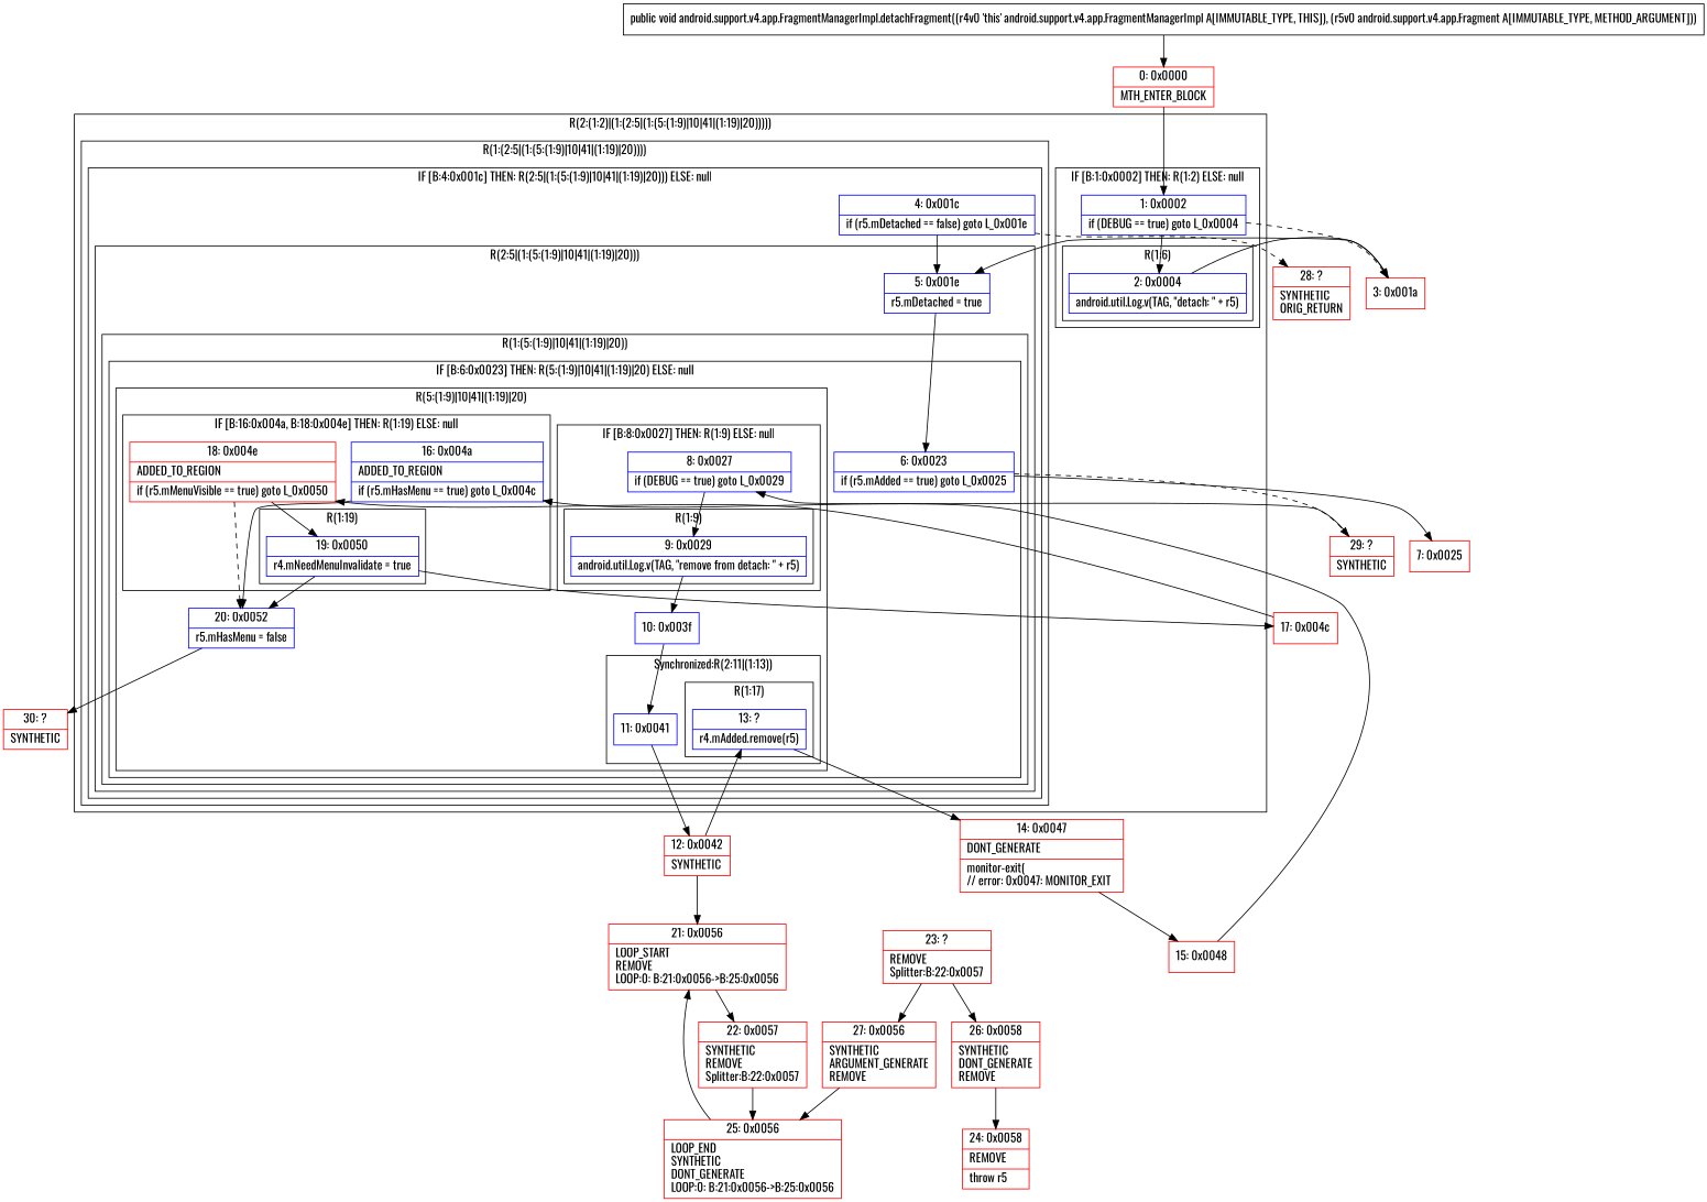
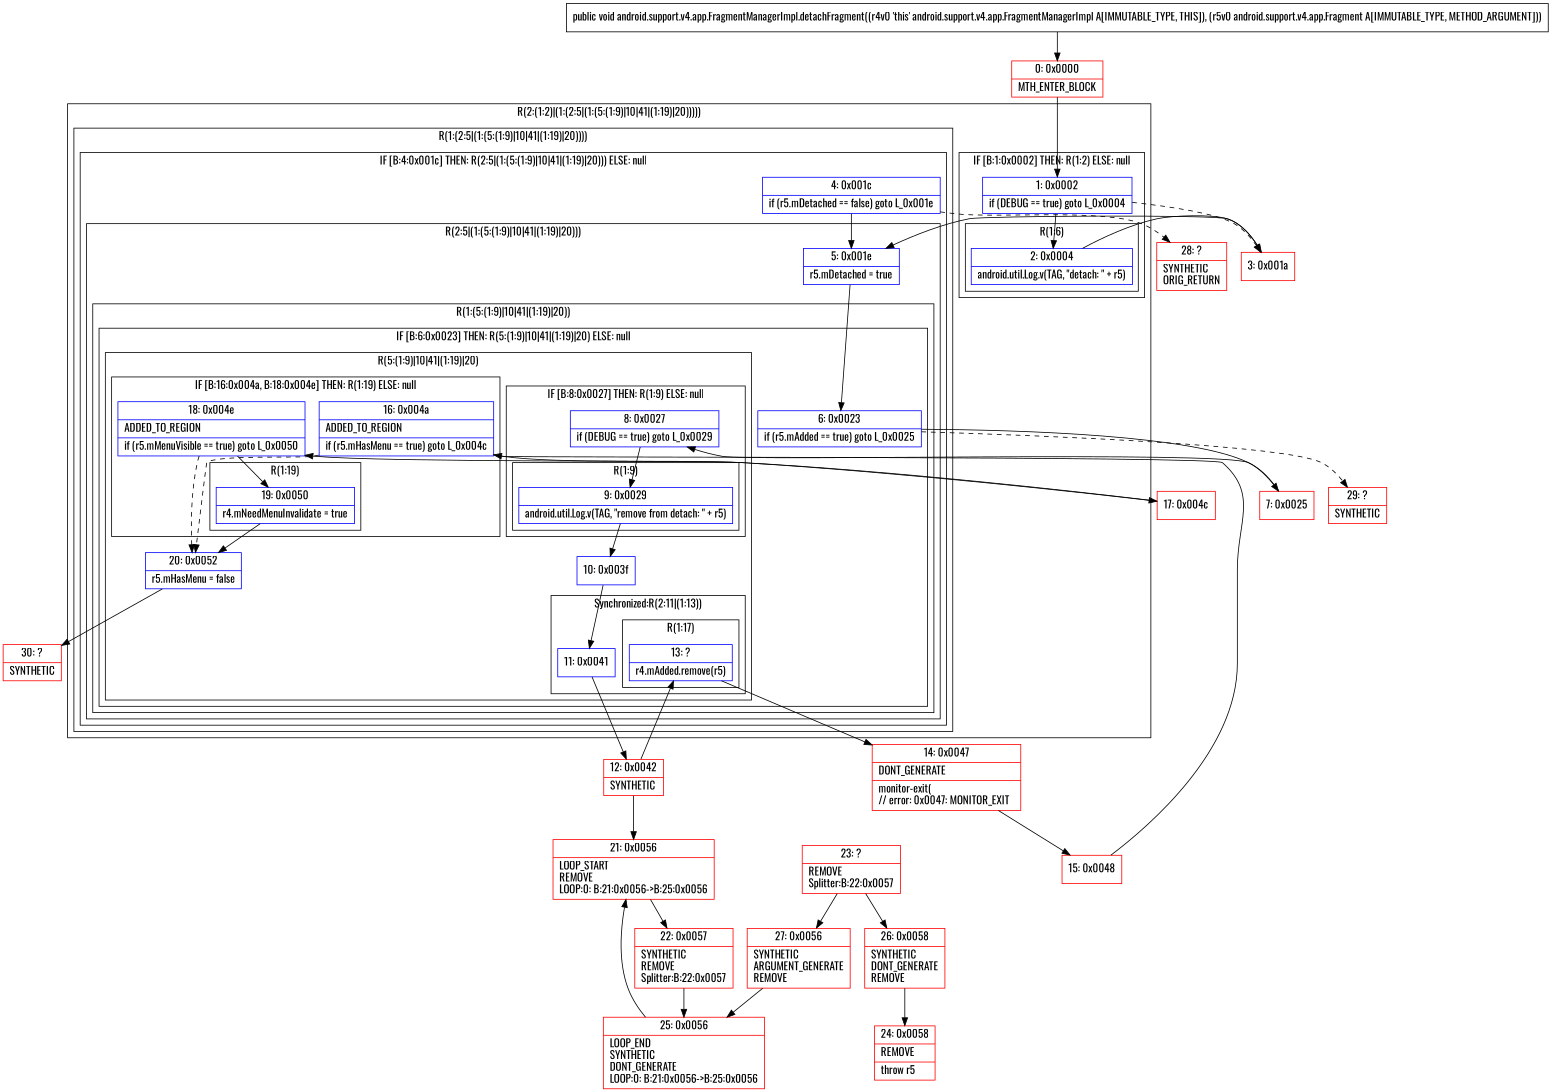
  digraph {
    fontname=Oswald
    node [color=red fontname=Oswald shape=record]
    edge [fontname=Oswald]
    n1 [color=blue label="{2\:\ 0x0004|android.util.Log.v(TAG, \"detach: \" + r5)\l}"]
    n2 [color=blue label="{1\:\ 0x0002|if (DEBUG == true) goto L_0x0004\l}"]
    n3 [color=blue label="{9\:\ 0x0029|android.util.Log.v(TAG, \"remove from detach: \" + r5)\l}"]
    n4 [color=blue label="{8\:\ 0x0027|if (DEBUG == true) goto L_0x0029\l}"]
    n5 [color=blue label="{13\:\ ?|r4.mAdded.remove(r5)\l}"]
    n6 [color=blue label="{11\:\ 0x0041}"]
    n7 [color=blue label="{19\:\ 0x0050|r4.mNeedMenuInvalidate = true\l}"]
    n8 [color=blue label="{16\:\ 0x004a|ADDED_TO_REGION\l|if (r5.mHasMenu == true) goto L_0x004c\l}"]
-   n9 [label="{18\:\ 0x004e|ADDED_TO_REGION\l|if (r5.mMenuVisible == true) goto L_0x0050\l}"]
+   n9 [color=blue label="{18\:\ 0x004e|ADDED_TO_REGION\l|if (r5.mMenuVisible == true) goto L_0x0050\l}"]
    n10 [color=blue label="{10\:\ 0x003f}"]
    n11 [color=blue label="{20\:\ 0x0052|r5.mHasMenu = false\l}"]
    n12 [color=blue label="{6\:\ 0x0023|if (r5.mAdded == true) goto L_0x0025\l}"]
    n13 [color=blue label="{5\:\ 0x001e|r5.mDetached = true\l}"]
    n14 [color=blue label="{4\:\ 0x001c|if (r5.mDetached == false) goto L_0x001e\l}"]
    n15 [label="{3\:\ 0x001a}"]
    n16 [label="{14\:\ 0x0047|DONT_GENERATE\l|monitor\-exit(\l\/\/ error: 0x0047: MONITOR_EXIT  \l}"]
    n17 [label="{12\:\ 0x0042|SYNTHETIC\l}"]
    n18 [label="{17\:\ 0x004c}"]
    n19 [label="{30\:\ ?|SYNTHETIC\l}"]
    n20 [label="{7\:\ 0x0025}"]
    n21 [label="{29\:\ ?|SYNTHETIC\l}"]
    n22 [label="{28\:\ ?|SYNTHETIC\lORIG_RETURN\l}"]
    n23 [label="{21\:\ 0x0056|LOOP_START\lREMOVE\lLOOP:0: B:21:0x0056\-\>B:25:0x0056\l}"]
    n24 [label="{15\:\ 0x0048}"]
    n25 [label="{0\:\ 0x0000|MTH_ENTER_BLOCK\l}"]
    n26 [label="{22\:\ 0x0057|SYNTHETIC\lREMOVE\lSplitter:B:22:0x0057\l}"]
    n27 [label="{25\:\ 0x0056|LOOP_END\lSYNTHETIC\lDONT_GENERATE\lLOOP:0: B:21:0x0056\-\>B:25:0x0056\l}"]
    n28 [label="{23\:\ ?|REMOVE\lSplitter:B:22:0x0057\l}"]
    n29 [label="{26\:\ 0x0058|SYNTHETIC\lDONT_GENERATE\lREMOVE\l}"]
    n30 [label="{27\:\ 0x0056|SYNTHETIC\lARGUMENT_GENERATE\lREMOVE\l}"]
    n31 [label="{24\:\ 0x0058|REMOVE\l|throw r5\l}"]
    n32 [label="{public void android.support.v4.app.FragmentManagerImpl.detachFragment((r4v0 'this' android.support.v4.app.FragmentManagerImpl A[IMMUTABLE_TYPE, THIS]), (r5v0 android.support.v4.app.Fragment A[IMMUTABLE_TYPE, METHOD_ARGUMENT])) }" color=""]
    subgraph cluster_1 {
      label="R(2:(1:2)|(1:(2:5|(1:(5:(1:9)|10|41|(1:19)|20)))))"
      subgraph cluster_2 {
        label="IF [B:1:0x0002] THEN: R(1:2) ELSE: null"
        n2
        subgraph cluster_3 {
          label="R(1:6)"
          n1
        }
      }
      subgraph cluster_4 {
        label="R(1:(2:5|(1:(5:(1:9)|10|41|(1:19)|20))))"
        subgraph cluster_5 {
          label="IF [B:4:0x001c] THEN: R(2:5|(1:(5:(1:9)|10|41|(1:19)|20))) ELSE: null"
          n14
          subgraph cluster_6 {
            label="R(2:5|(1:(5:(1:9)|10|41|(1:19)|20)))"
            n13
            subgraph cluster_7 {
              label="R(1:(5:(1:9)|10|41|(1:19)|20))"
              subgraph cluster_8 {
                label="IF [B:6:0x0023] THEN: R(5:(1:9)|10|41|(1:19)|20) ELSE: null"
                n12
                subgraph cluster_9 {
                  label="R(5:(1:9)|10|41|(1:19)|20)"
                  n10
                  n11
                  subgraph cluster_10 {
                    label="IF [B:8:0x0027] THEN: R(1:9) ELSE: null"
                    n4
                    subgraph cluster_11 {
                      label="R(1:9)"
                      n3
                    }
                  }
                  subgraph cluster_12 {
                    label="Synchronized:R(2:11|(1:13))"
                    n6
                    subgraph cluster_13 {
                      label="R(1:17)"
                      n5
                    }
                  }
                  subgraph cluster_14 {
                    label="IF [B:16:0x004a, B:18:0x004e] THEN: R(1:19) ELSE: null"
                    n8
                    n9
                    subgraph cluster_15 {
                      label="R(1:19)"
                      n7
                    }
                  }
                }
              }
            }
          }
        }
      }
    }
    n1 -> n15
    n2 -> n1
    n2 -> n15 [style=dashed]
    n3 -> n10
    n4 -> n3
    n5 -> n16
    n6 -> n17
    n7 -> n11
-   n8 -> n11 [style=solid]
-   n7 -> n18
+   n8 -> n11 [style=dashed]
+   n8 -> n18
    n9 -> n7
    n9 -> n11 [style=dashed]
    n10 -> n6
    n11 -> n19
    n12 -> n20
    n12 -> n21 [style=dashed]
    n13 -> n12
    n14 -> n13
    n14 -> n22 [style=dashed]
    n15 -> n13
    n16 -> n24
    n17 -> n5
    n17 -> n23
    n18 -> n9
-   n21 -> n4
+   n20 -> n4
    n23 -> n26
    n24 -> n8
    n25 -> n2
    n26 -> n27
    n27 -> n23
    n28 -> n29
    n28 -> n30
    n29 -> n31
    n30 -> n27
    n32 -> n25
  }
